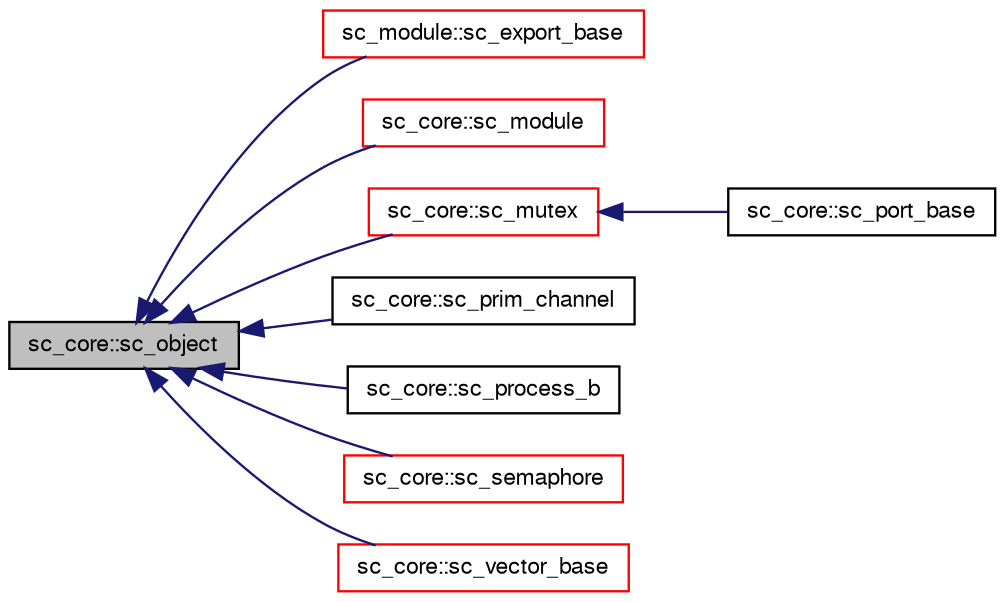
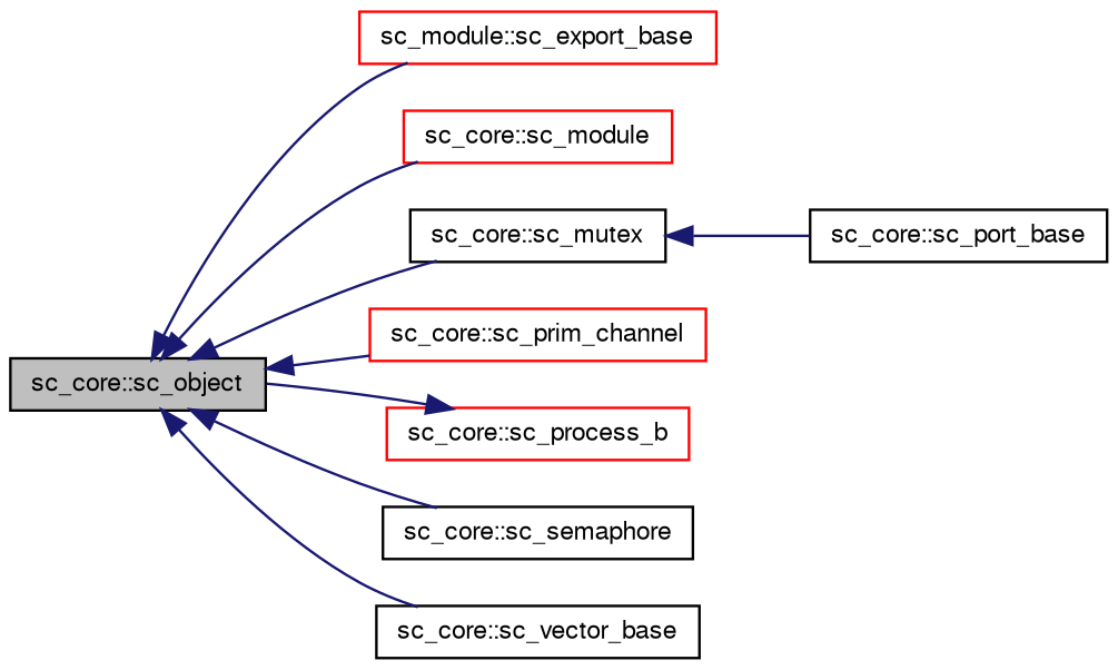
  digraph {
    rankdir=LR
    node [color=red fillcolor=white fontname=FreeSans fontsize=10 shape=record style=filled]
    edge [color=midnightblue dir=back fontname=FreeSans fontsize=10 labelfontname=FreeSans labelfontsize=10 style=solid]
    n1 [color=black fillcolor=grey75 fontcolor=black height=0.2 label="sc_core::sc_object" width=0.4]
    n2 [height=0.2 label="sc_module::sc_export_base" width=0.4]
    n3 [height=0.2 label="sc_core::sc_module" width=0.4]
-   n4 [height=0.2 label="sc_core::sc_mutex" width=0.4]
-   n5 [color=black height=0.2 label="sc_core::sc_prim_channel" width=0.4]
-   n6 [color=black height=0.2 label="sc_core::sc_process_b" width=0.4]
-   n7 [height=0.2 label="sc_core::sc_semaphore" width=0.4]
-   n8 [height=0.2 label="sc_core::sc_vector_base" width=0.4]
+   n4 [color=black height=0.2 label="sc_core::sc_mutex" width=0.4]
+   n5 [height=0.2 label="sc_core::sc_prim_channel" width=0.4]
+   n6 [height=0.2 label="sc_core::sc_process_b" width=0.4]
+   n7 [color=black height=0.2 label="sc_core::sc_semaphore" width=0.4]
+   n8 [color=black height=0.2 label="sc_core::sc_vector_base" width=0.4]
    n9 [color=black height=0.2 label="sc_core::sc_port_base" width=0.4]
    n1 -> n2
    n1 -> n3
    n1 -> n4
    n1 -> n5
-   n1 -> n6
+   n6 -> n1
    n1 -> n7
    n1 -> n8
    n4 -> n9
  }
